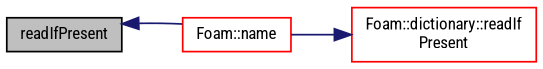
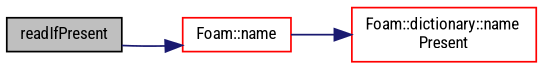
  digraph {
    fontname="Roboto Condensed"
    rankdir=LR
    node [color=red fontname="Roboto Condensed" fontsize=10 shape=record]
    edge [color=midnightblue fontname="Roboto Condensed" fontsize=10 labelfontname=Helvetica labelfontsize=10 style=solid]
    n1 [color=black fillcolor=grey75 fontcolor=black height=0.2 label=readIfPresent style=filled width=0.4]
    n2 [height=0.2 label="Foam::name" width=0.4]
-   n3 [height=0.2 label="Foam::dictionary::readIf\lPresent" width=0.4]
-   n2 -> n1
+   n3 [height=0.2 label="Foam::dictionary::name\lPresent" width=0.4]
+   n1 -> n2
    n2 -> n3
  }
